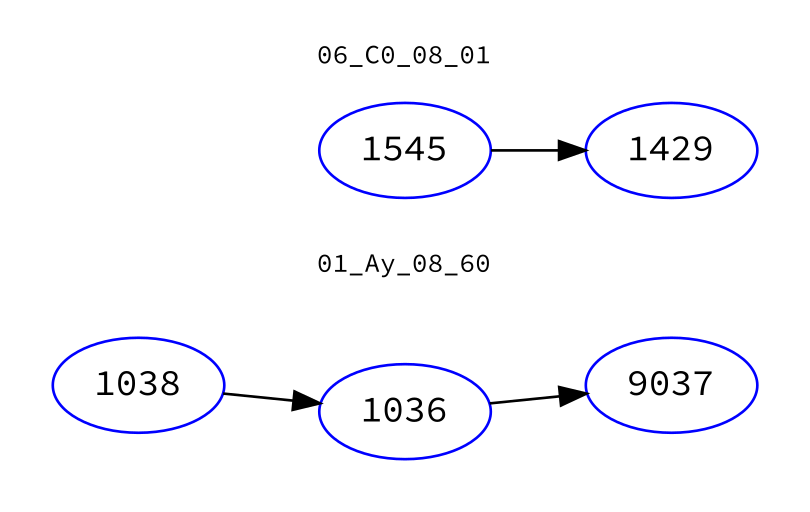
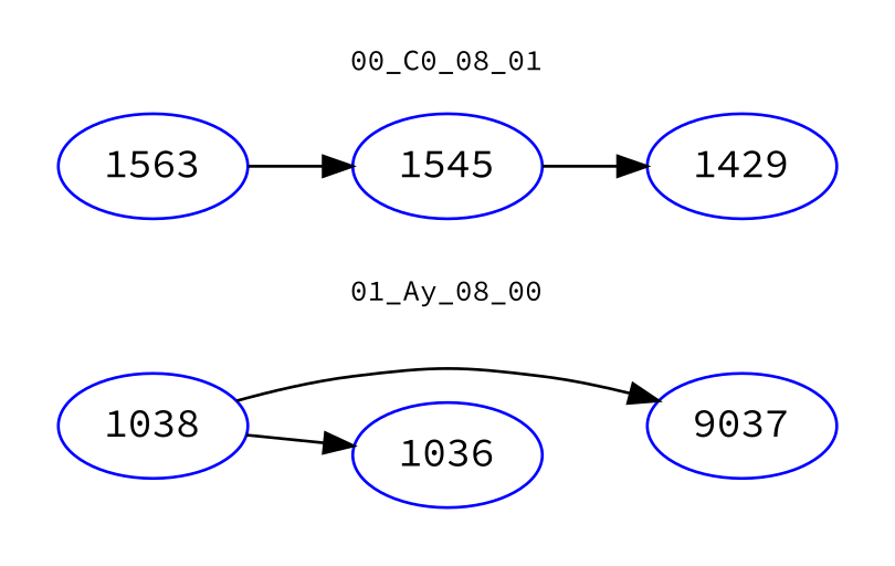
  digraph {
    fontname="Source Code Pro"
    rankdir=LR
    node [color=blue fontname="Source Code Pro"]
    edge [color=black fontname="Source Code Pro"]
    n1 [label=1038]
    n2 [label=1036]
    n3 [label=9037]
+   n4 [label=1563]
    n5 [label=1545]
    n6 [label=1429]
    subgraph cluster_1 {
      color=white
      fontsize=10
-     label="01_Ay_08_60"
+     label="01_Ay_08_00"
      n1
      n2
      n3
    }
    subgraph cluster_2 {
      color=white
      fontsize=10
-     label="06_C0_08_01"
+     label="00_C0_08_01"
+     n4
      n5
      n6
    }
    n1 -> n2
-   n2 -> n3
+   n1 -> n3
+   n4 -> n5
    n5 -> n6
  }
